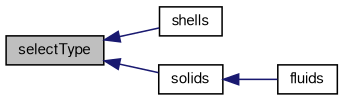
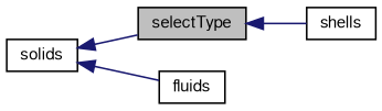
  digraph {
    rankdir=LR
    node [color=black fontname=FreeSans fontsize=10 shape=record]
    edge [color=midnightblue dir=back fontname=FreeSans fontsize=10 labelfontname=FreeSans labelfontsize=10 style=solid]
    n1 [fillcolor=grey75 fontcolor=black height=0.2 label=selectType style=filled width=0.4]
    n2 [height=0.2 label=shells width=0.4]
    n3 [height=0.2 label=solids width=0.4]
    n4 [height=0.2 label=fluids width=0.4]
    n1 -> n2
-   n1 -> n3
+   n3 -> n1
    n3 -> n4
  }
